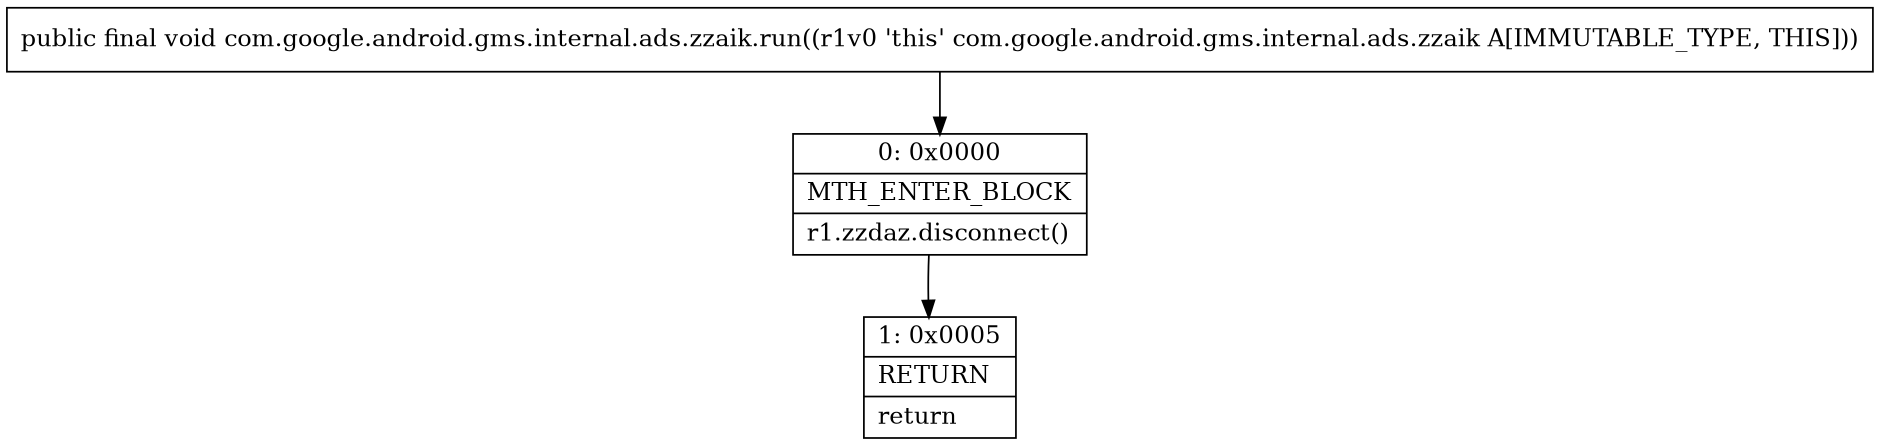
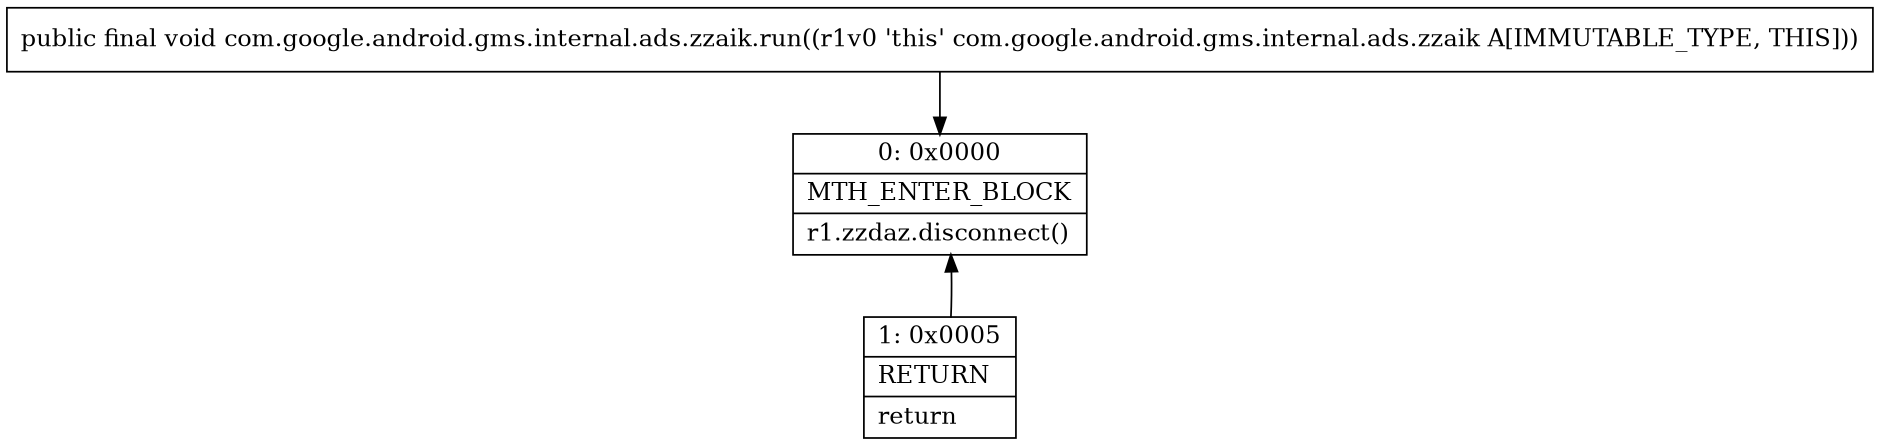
  digraph {
    node [shape=record]
    n1 [label="{0\:\ 0x0000|MTH_ENTER_BLOCK\l|r1.zzdaz.disconnect()\l}"]
    n2 [label="{1\:\ 0x0005|RETURN\l|return\l}"]
    n3 [label="{public final void com.google.android.gms.internal.ads.zzaik.run((r1v0 'this' com.google.android.gms.internal.ads.zzaik A[IMMUTABLE_TYPE, THIS])) }"]
-   n1 -> n2
+   n2 -> n1
    n3 -> n1
  }
